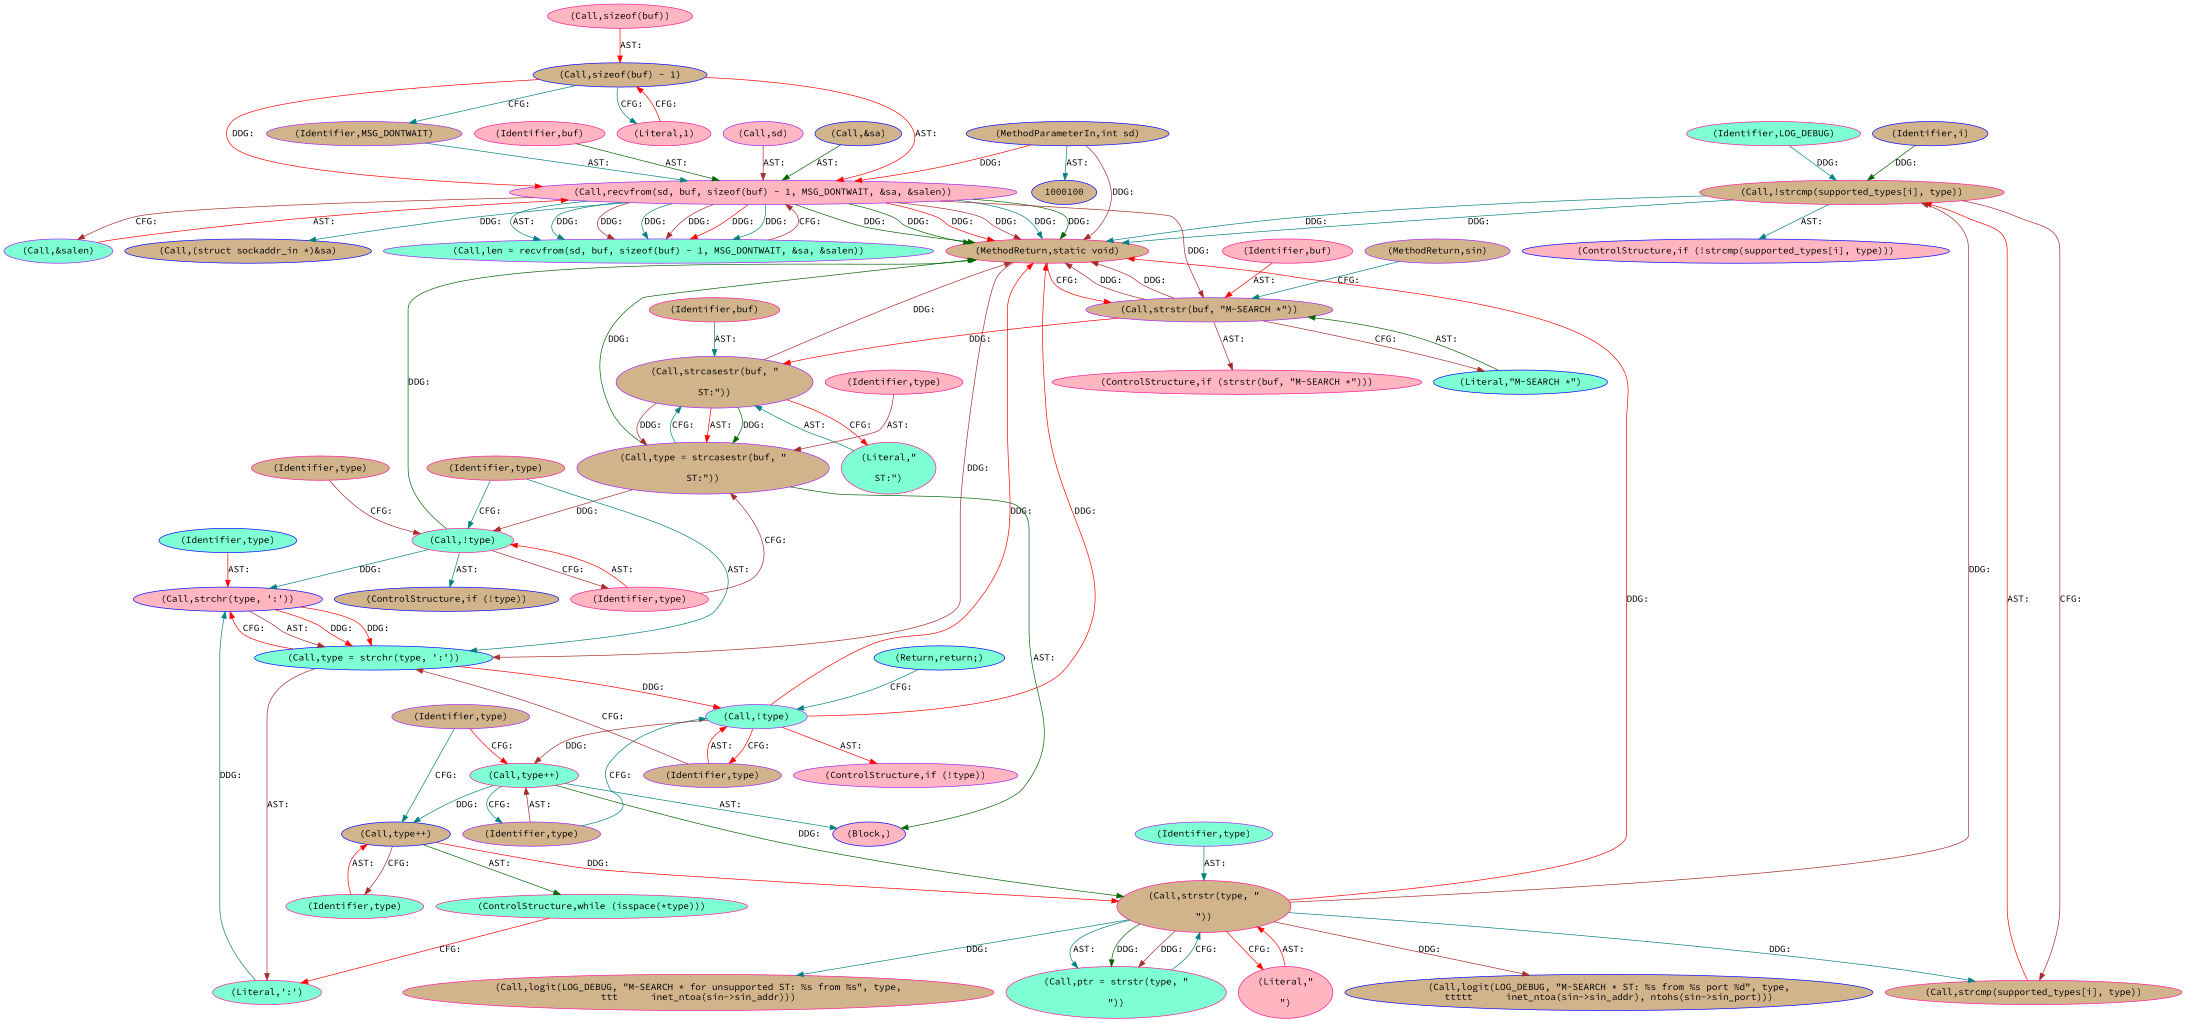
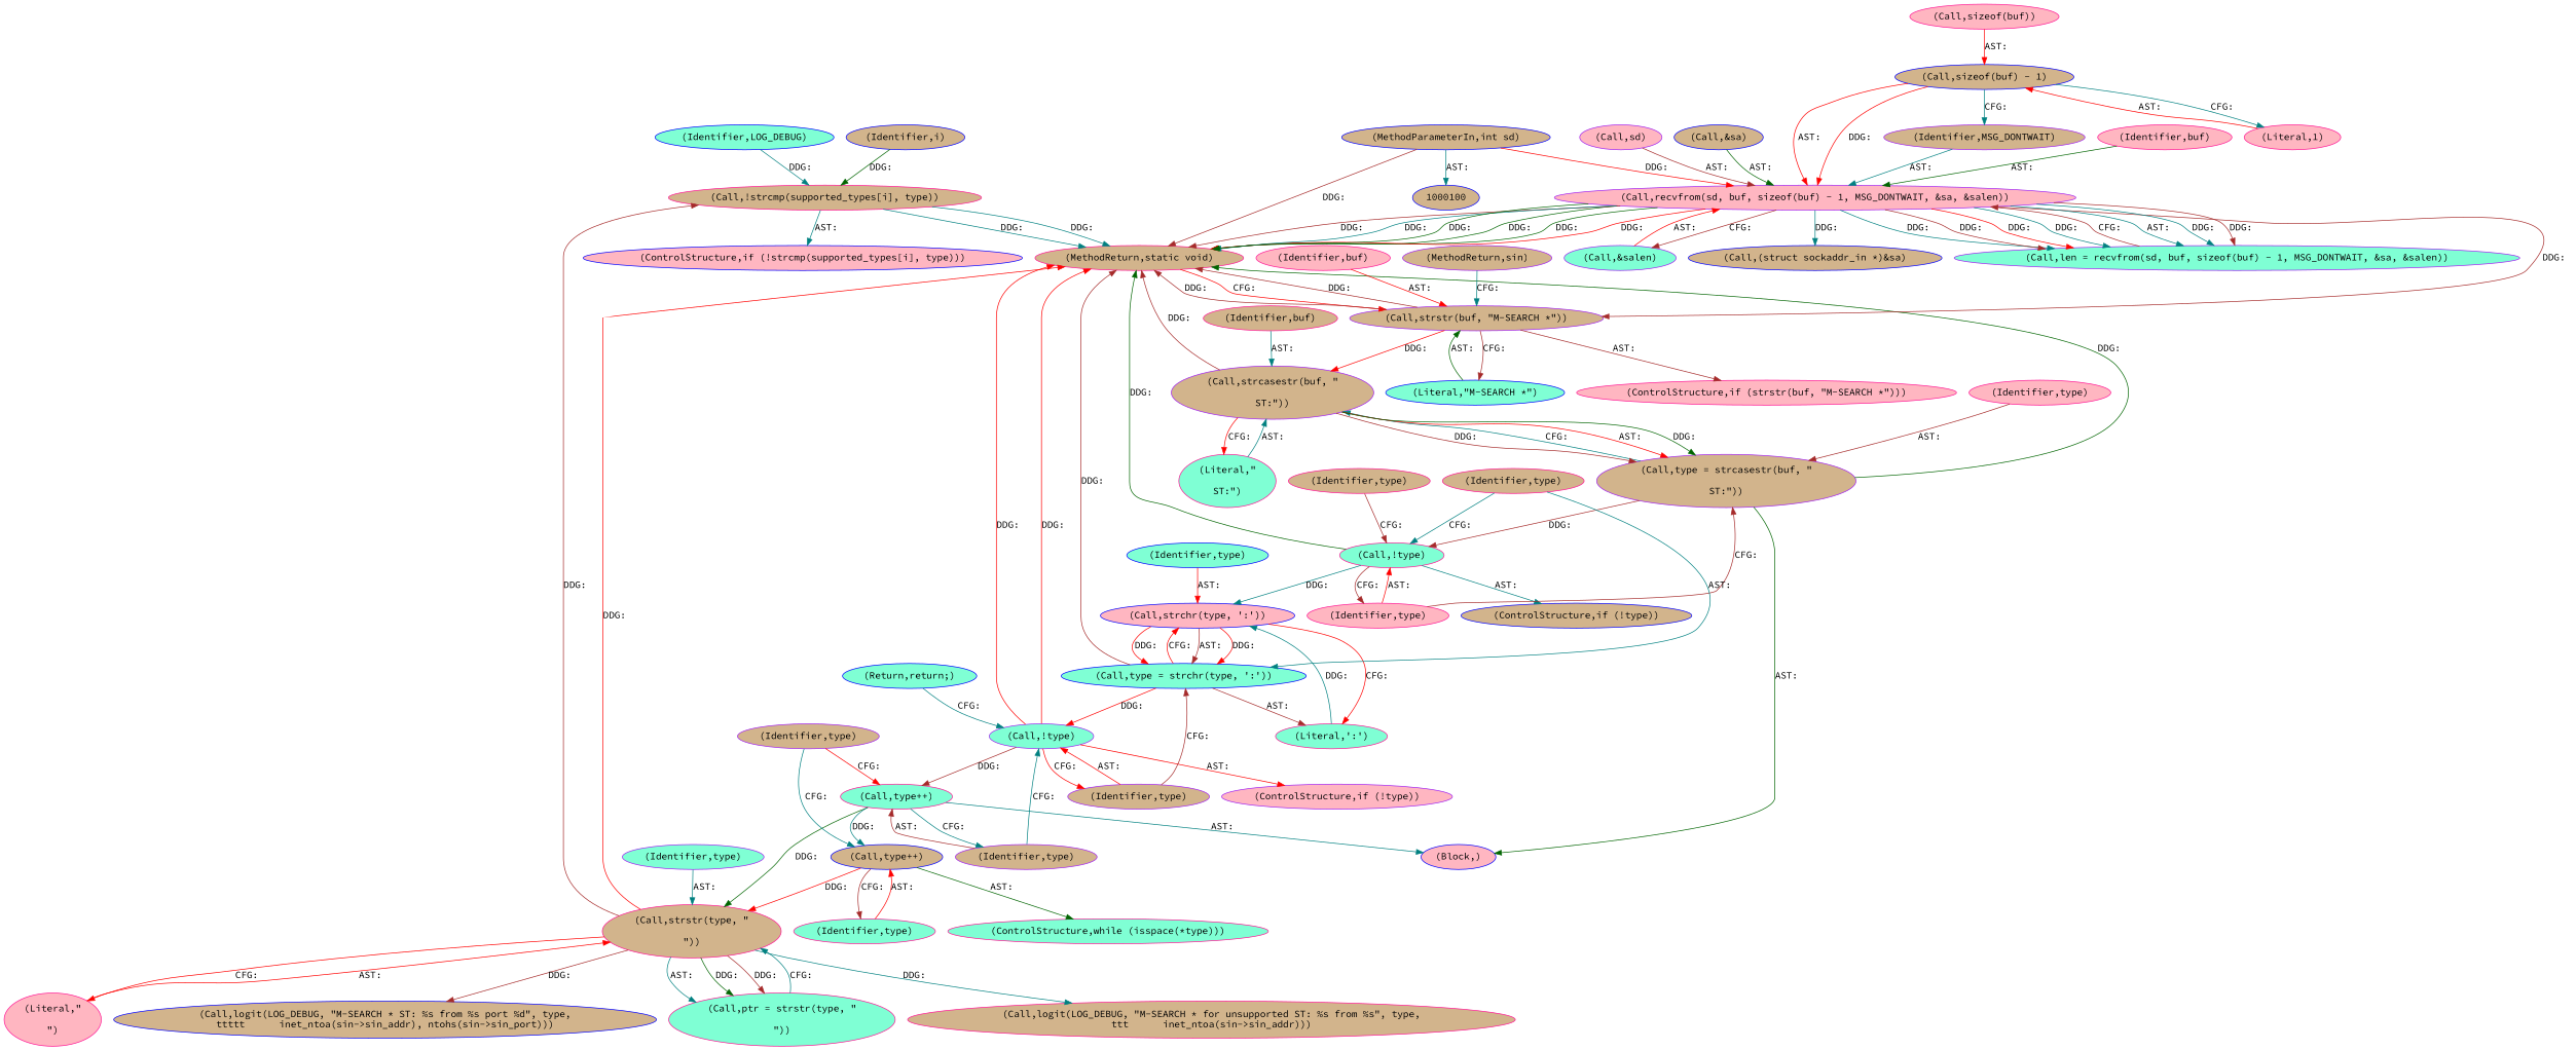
  digraph {
    fontname="Source Code Pro"
    node [color=deeppink fillcolor=tan fontname="Source Code Pro" style=filled]
    edge [color=teal fontname="Source Code Pro"]
    n1 [label="(Call,!strcmp(supported_types[i], type))"]
    n2 [color=blue fillcolor=lightpink label="(ControlStructure,if (!strcmp(supported_types[i], type)))"]
-   n3 [label="(Call,strcmp(supported_types[i], type))"]
    n4 [label="(MethodReturn,static void)"]
    n5 [color=purple label="(Call,strstr(buf, \"M-SEARCH *\"))"]
    n6 [label="(Call,strstr(type, \"\r\n\"))"]
    n7 [fillcolor=lightpink label="(Literal,\"\r\n\")"]
    n8 [color=blue label="(Call,logit(LOG_DEBUG, \"M-SEARCH * ST: %s from %s port %d\", type,\n\t\t\t\t\t      inet_ntoa(sin->sin_addr), ntohs(sin->sin_port)))"]
    n9 [fillcolor=aquamarine label="(Call,ptr = strstr(type, \"\r\n\"))"]
    n10 [label="(Call,logit(LOG_DEBUG, \"M-SEARCH * for unsupported ST: %s from %s\", type,\n\t\t\t      inet_ntoa(sin->sin_addr)))"]
    n11 [fillcolor=aquamarine label="(Call,type++)"]
    n12 [color=blue label="(Call,type++)"]
    n13 [color=blue fillcolor=lightpink label="(Block,)"]
    n14 [color=purple label="(Identifier,type)"]
    n15 [fillcolor=aquamarine label="(Identifier,type)"]
    n16 [fillcolor=aquamarine label="(ControlStructure,while (isspace(*type)))"]
    n17 [color=purple fillcolor=aquamarine label="(Call,!type)"]
    n18 [color=purple label="(Identifier,type)"]
    n19 [color=purple fillcolor=lightpink label="(ControlStructure,if (!type))"]
    n20 [color=blue fillcolor=aquamarine label="(Call,type = strchr(type, ':'))"]
    n21 [color=blue fillcolor=lightpink label="(Call,strchr(type, ':'))"]
    n22 [fillcolor=aquamarine label="(Literal,':')"]
    n23 [fillcolor=aquamarine label="(Call,!type)"]
    n24 [color=blue label="(ControlStructure,if (!type))"]
    n25 [fillcolor=lightpink label="(Identifier,type)"]
    n26 [color=purple label="(Call,type = strcasestr(buf, \"\r\nST:\"))"]
    n27 [color=purple label="(Call,strcasestr(buf, \"\r\nST:\"))"]
    n28 [fillcolor=aquamarine label="(Literal,\"\r\nST:\")"]
    n29 [color=blue fillcolor=aquamarine label="(Literal,\"M-SEARCH *\")"]
    n30 [fillcolor=lightpink label="(ControlStructure,if (strstr(buf, \"M-SEARCH *\")))"]
    n31 [color=purple fillcolor=lightpink label="(Call,recvfrom(sd, buf, sizeof(buf) - 1, MSG_DONTWAIT, &sa, &salen))"]
    n32 [color=purple fillcolor=aquamarine label="(Call,&salen)"]
    n33 [color=blue label="(Call,(struct sockaddr_in *)&sa)"]
    n34 [color=purple fillcolor=aquamarine label="(Call,len = recvfrom(sd, buf, sizeof(buf) - 1, MSG_DONTWAIT, &sa, &salen))"]
    n35 [color=blue label="(MethodParameterIn,int sd)"]
    1000100 [color=blue]
    n37 [color=blue label="(Call,sizeof(buf) - 1)"]
    n38 [fillcolor=lightpink label="(Literal,1)"]
    n39 [color=purple label="(Identifier,MSG_DONTWAIT)"]
    n40 [color=blue fillcolor=aquamarine label="(Return,return;)"]
    n41 [fillcolor=lightpink label="(Identifier,buf)"]
    n42 [color=purple label="(Identifier,type)"]
    n43 [fillcolor=lightpink label="(Call,sizeof(buf))"]
    n44 [color=purple fillcolor=lightpink label="(Call,sd)"]
    n45 [fillcolor=lightpink label="(Identifier,buf)"]
    n46 [color=blue label="(Identifier,i)"]
    n47 [label="(Identifier,type)"]
-   n48 [fillcolor=aquamarine label="(Identifier,LOG_DEBUG)"]
+   n48 [color=blue fillcolor=aquamarine label="(Identifier,LOG_DEBUG)"]
    n49 [color=purple label="(MethodReturn,sin)"]
    n50 [color=blue label="(Call,&sa)"]
    n51 [label="(Identifier,type)"]
    n52 [color=purple fillcolor=aquamarine label="(Identifier,type)"]
    n53 [fillcolor=lightpink label="(Identifier,type)"]
    n54 [label="(Identifier,buf)"]
    n55 [color=blue fillcolor=aquamarine label="(Identifier,type)"]
    n1 -> n2 [label="AST: "]
-   n1 -> n3 [color=brown label="CFG: "]
    n1 -> n4 [label="DDG: "]
    n1 -> n4 [label="DDG: "]
-   n3 -> n1 [color=red label="AST: "]
    n4 -> n5 [color=red label="CFG: "]
    n5 -> n4 [color=brown label="DDG: "]
    n5 -> n4 [color=brown label="DDG: "]
    n5 -> n27 [color=red label="DDG: "]
    n5 -> n29 [color=brown label="CFG: "]
    n5 -> n30 [color=brown label="AST: "]
    n6 -> n1 [color=brown label="DDG: "]
-   n6 -> n3 [label="DDG: "]
    n6 -> n4 [color=red label="DDG: "]
    n6 -> n7 [color=red label="CFG: "]
    n6 -> n8 [color=brown label="DDG: "]
    n6 -> n9 [label="AST: "]
    n6 -> n9 [color=darkgreen label="DDG: "]
    n6 -> n9 [color=brown label="DDG: "]
    n6 -> n10 [label="DDG: "]
    n7 -> n6 [color=red label="AST: "]
    n9 -> n6 [label="CFG: "]
    n11 -> n6 [color=darkgreen label="DDG: "]
    n11 -> n12 [label="DDG: "]
    n11 -> n13 [label="AST: "]
    n11 -> n14 [label="CFG: "]
    n12 -> n6 [color=red label="DDG: "]
    n12 -> n15 [color=brown label="CFG: "]
    n12 -> n16 [color=darkgreen label="AST: "]
    n14 -> n11 [color=brown label="AST: "]
    n14 -> n17 [label="CFG: "]
    n15 -> n12 [color=red label="AST: "]
    n17 -> n4 [color=red label="DDG: "]
    n17 -> n4 [color=red label="DDG: "]
    n17 -> n11 [color=brown label="DDG: "]
    n17 -> n18 [color=red label="CFG: "]
    n17 -> n19 [color=red label="AST: "]
    n18 -> n17 [color=red label="AST: "]
    n18 -> n20 [color=brown label="CFG: "]
-   n4 -> n20 [color=brown label="DDG: "]
+   n20 -> n4 [color=brown label="DDG: "]
    n20 -> n17 [color=red label="DDG: "]
    n20 -> n21 [color=red label="CFG: "]
    n20 -> n22 [color=brown label="AST: "]
    n21 -> n20 [color=brown label="AST: "]
    n21 -> n20 [color=red label="DDG: "]
    n21 -> n20 [color=red label="DDG: "]
-   n16 -> n22 [color=red label="CFG: "]
+   n21 -> n22 [color=red label="CFG: "]
    n22 -> n21 [label="DDG: "]
    n23 -> n4 [color=darkgreen label="DDG: "]
    n23 -> n21 [label="DDG: "]
    n23 -> n24 [label="AST: "]
    n23 -> n25 [color=brown label="CFG: "]
    n25 -> n23 [color=red label="AST: "]
    n25 -> n26 [color=brown label="CFG: "]
    n26 -> n4 [color=darkgreen label="DDG: "]
    n26 -> n13 [color=darkgreen label="AST: "]
    n26 -> n23 [color=brown label="DDG: "]
    n26 -> n27 [label="CFG: "]
    n27 -> n4 [color=brown label="DDG: "]
    n27 -> n26 [color=red label="AST: "]
    n27 -> n26 [color=darkgreen label="DDG: "]
    n27 -> n26 [color=brown label="DDG: "]
    n27 -> n28 [color=red label="CFG: "]
    n28 -> n27 [label="AST: "]
    n29 -> n5 [color=darkgreen label="AST: "]
    n31 -> n4 [color=darkgreen label="DDG: "]
    n31 -> n4 [color=darkgreen label="DDG: "]
    n31 -> n4 [color=red label="DDG: "]
    n31 -> n4 [color=brown label="DDG: "]
    n31 -> n4 [label="DDG: "]
    n31 -> n4 [color=darkgreen label="DDG: "]
    n31 -> n5 [color=brown label="DDG: "]
    n31 -> n32 [color=brown label="CFG: "]
    n31 -> n33 [label="DDG: "]
    n31 -> n34 [label="AST: "]
    n31 -> n34 [label="DDG: "]
    n31 -> n34 [color=brown label="DDG: "]
    n31 -> n34 [label="DDG: "]
    n31 -> n34 [color=brown label="DDG: "]
    n31 -> n34 [color=red label="DDG: "]
    n31 -> n34 [label="DDG: "]
    n32 -> n31 [color=red label="AST: "]
    n34 -> n31 [color=brown label="CFG: "]
    n35 -> n4 [color=brown label="DDG: "]
    n35 -> n31 [color=red label="DDG: "]
    n35 -> 1000100 [label="AST: "]
    n37 -> n31 [color=red label="AST: "]
    n37 -> n31 [color=red label="DDG: "]
    n37 -> n38 [label="CFG: "]
    n37 -> n39 [label="CFG: "]
-   n38 -> n37 [color=red label="CFG: "]
+   n38 -> n37 [color=red label="AST: "]
    n39 -> n31 [label="AST: "]
    n40 -> n17 [label="CFG: "]
    n41 -> n31 [color=darkgreen label="AST: "]
    n42 -> n11 [color=red label="CFG: "]
    n42 -> n12 [label="CFG: "]
    n43 -> n37 [color=red label="AST: "]
    n44 -> n31 [color=brown label="AST: "]
    n45 -> n5 [color=red label="AST: "]
    n46 -> n1 [color=darkgreen label="DDG: "]
    n47 -> n20 [label="AST: "]
    n47 -> n23 [label="CFG: "]
    n48 -> n1 [label="DDG: "]
    n49 -> n5 [label="CFG: "]
    n50 -> n31 [color=darkgreen label="AST: "]
    n51 -> n23 [color=brown label="CFG: "]
    n52 -> n6 [label="AST: "]
    n53 -> n26 [color=brown label="AST: "]
    n54 -> n27 [label="AST: "]
    n55 -> n21 [color=red label="AST: "]
  }
